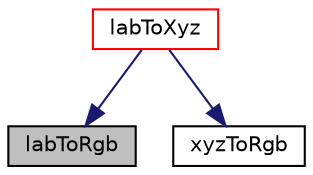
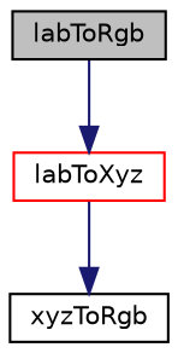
  digraph {
    rankdir=TB
    node [color=black fontname=Helvetica fontsize=10 shape=record]
    edge [color=midnightblue fontname=Helvetica fontsize=10 labelfontname=Helvetica labelfontsize=10 style=solid]
    n1 [fillcolor=grey75 fontcolor=black height=0.2 label=labToRgb style=filled width=0.4]
    n2 [color=red height=0.2 label=labToXyz width=0.4]
    n3 [height=0.2 label=xyzToRgb width=0.4]
-   n2 -> n1
+   n1 -> n2
    n2 -> n3
  }
